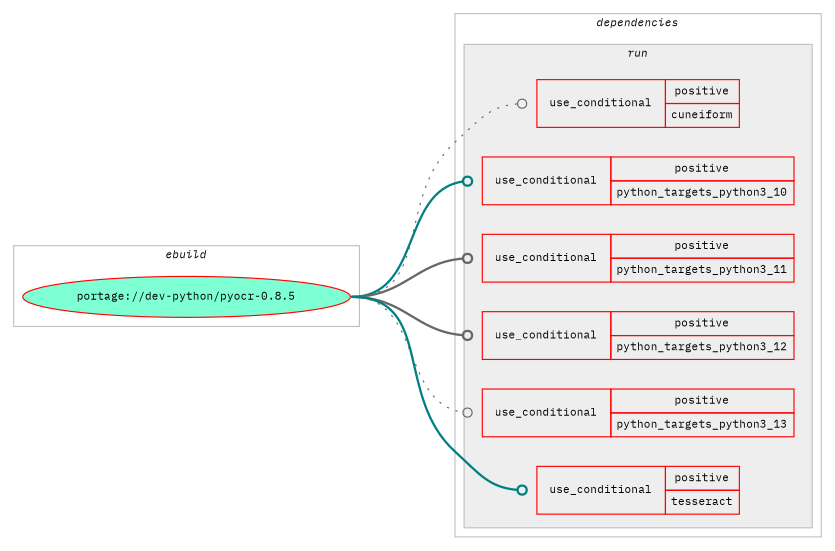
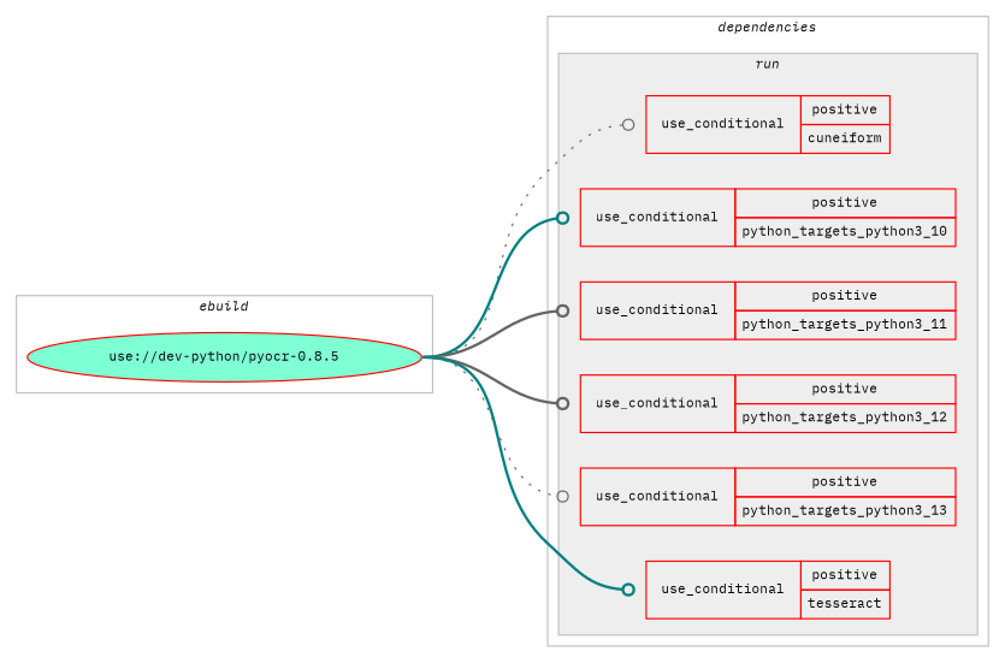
  digraph {
    compound=true
    concentrate=true
    fontname="IBM Plex Mono"
    fontsize=10
    newrank=true
    rankdir=LR
    ranksep=1.5
    node [color=red fontname="IBM Plex Mono" fontsize=10 shape=none]
    edge [arrowhead=odot headport=w style=bold tailport=e weight=20 color=gray40 fontname="IBM Plex Mono"]
-   n1 [label="portage://dev-python/pyocr-0.8.5" width=4 style=filled fillcolor=aquamarine shape=""]
+   n1 [label="use://dev-python/pyocr-0.8.5" width=4 style=filled fillcolor=aquamarine shape=""]
    n2 [label=<<TABLE BORDER="0" CELLBORDER="1" CELLSPACING="0" CELLPADDING="4"><TR><TD ROWSPAN="3" CELLPADDING="10">use_conditional</TD></TR><TR><TD>positive</TD></TR><TR><TD>cuneiform</TD></TR></TABLE>>]
    n3 [label=<<TABLE BORDER="0" CELLBORDER="1" CELLSPACING="0" CELLPADDING="4"><TR><TD ROWSPAN="3" CELLPADDING="10">use_conditional</TD></TR><TR><TD>positive</TD></TR><TR><TD>python_targets_python3_10</TD></TR></TABLE>>]
    n4 [label=<<TABLE BORDER="0" CELLBORDER="1" CELLSPACING="0" CELLPADDING="4"><TR><TD ROWSPAN="3" CELLPADDING="10">use_conditional</TD></TR><TR><TD>positive</TD></TR><TR><TD>python_targets_python3_11</TD></TR></TABLE>>]
    n5 [label=<<TABLE BORDER="0" CELLBORDER="1" CELLSPACING="0" CELLPADDING="4"><TR><TD ROWSPAN="3" CELLPADDING="10">use_conditional</TD></TR><TR><TD>positive</TD></TR><TR><TD>python_targets_python3_12</TD></TR></TABLE>>]
    n6 [label=<<TABLE BORDER="0" CELLBORDER="1" CELLSPACING="0" CELLPADDING="4"><TR><TD ROWSPAN="3" CELLPADDING="10">use_conditional</TD></TR><TR><TD>positive</TD></TR><TR><TD>python_targets_python3_13</TD></TR></TABLE>>]
    n7 [label=<<TABLE BORDER="0" CELLBORDER="1" CELLSPACING="0" CELLPADDING="4"><TR><TD ROWSPAN="3" CELLPADDING="10">use_conditional</TD></TR><TR><TD>positive</TD></TR><TR><TD>tesseract</TD></TR></TABLE>>]
    subgraph cluster_1 {
      color=gray
      label=<<i>ebuild</i>>
      rank=same
      n1
    }
    subgraph cluster_2 {
      color=gray
      label=<<i>dependencies</i>>
      subgraph cluster_3 {
        color=gray
        fillcolor="#eeeeee"
        label=<<i>compile</i>>
        style=filled
      }
      subgraph cluster_4 {
        color=gray
        fillcolor="#eeeeee"
        label=<<i>compile and run</i>>
        style=filled
      }
      subgraph cluster_5 {
        color=gray
        fillcolor="#eeeeee"
        label=<<i>run</i>>
        style=filled
        subgraph sub_6 {
          color=gray
          fillcolor="#eeeeee"
          label=<<i>run</i>>
          style=filled
          n2
        }
        subgraph sub_7 {
          color=gray
          fillcolor="#eeeeee"
          label=<<i>run</i>>
          style=filled
          n3
        }
        subgraph sub_8 {
          color=gray
          fillcolor="#eeeeee"
          label=<<i>run</i>>
          style=filled
          n4
        }
        subgraph sub_9 {
          color=gray
          fillcolor="#eeeeee"
          label=<<i>run</i>>
          style=filled
          n5
        }
        subgraph sub_10 {
          color=gray
          fillcolor="#eeeeee"
          label=<<i>run</i>>
          style=filled
          n6
        }
        subgraph sub_11 {
          color=gray
          fillcolor="#eeeeee"
          label=<<i>run</i>>
          style=filled
          n7
        }
      }
    }
    subgraph cluster_12 {
      color=gray
      label=<<i>candidates</i>>
      rank=same
    }
    n1 -> n2 [style=dotted]
    n1 -> n3 [color=teal]
    n1 -> n4
    n1 -> n5
    n1 -> n6 [style=dotted]
    n1 -> n7 [color=teal]
  }
